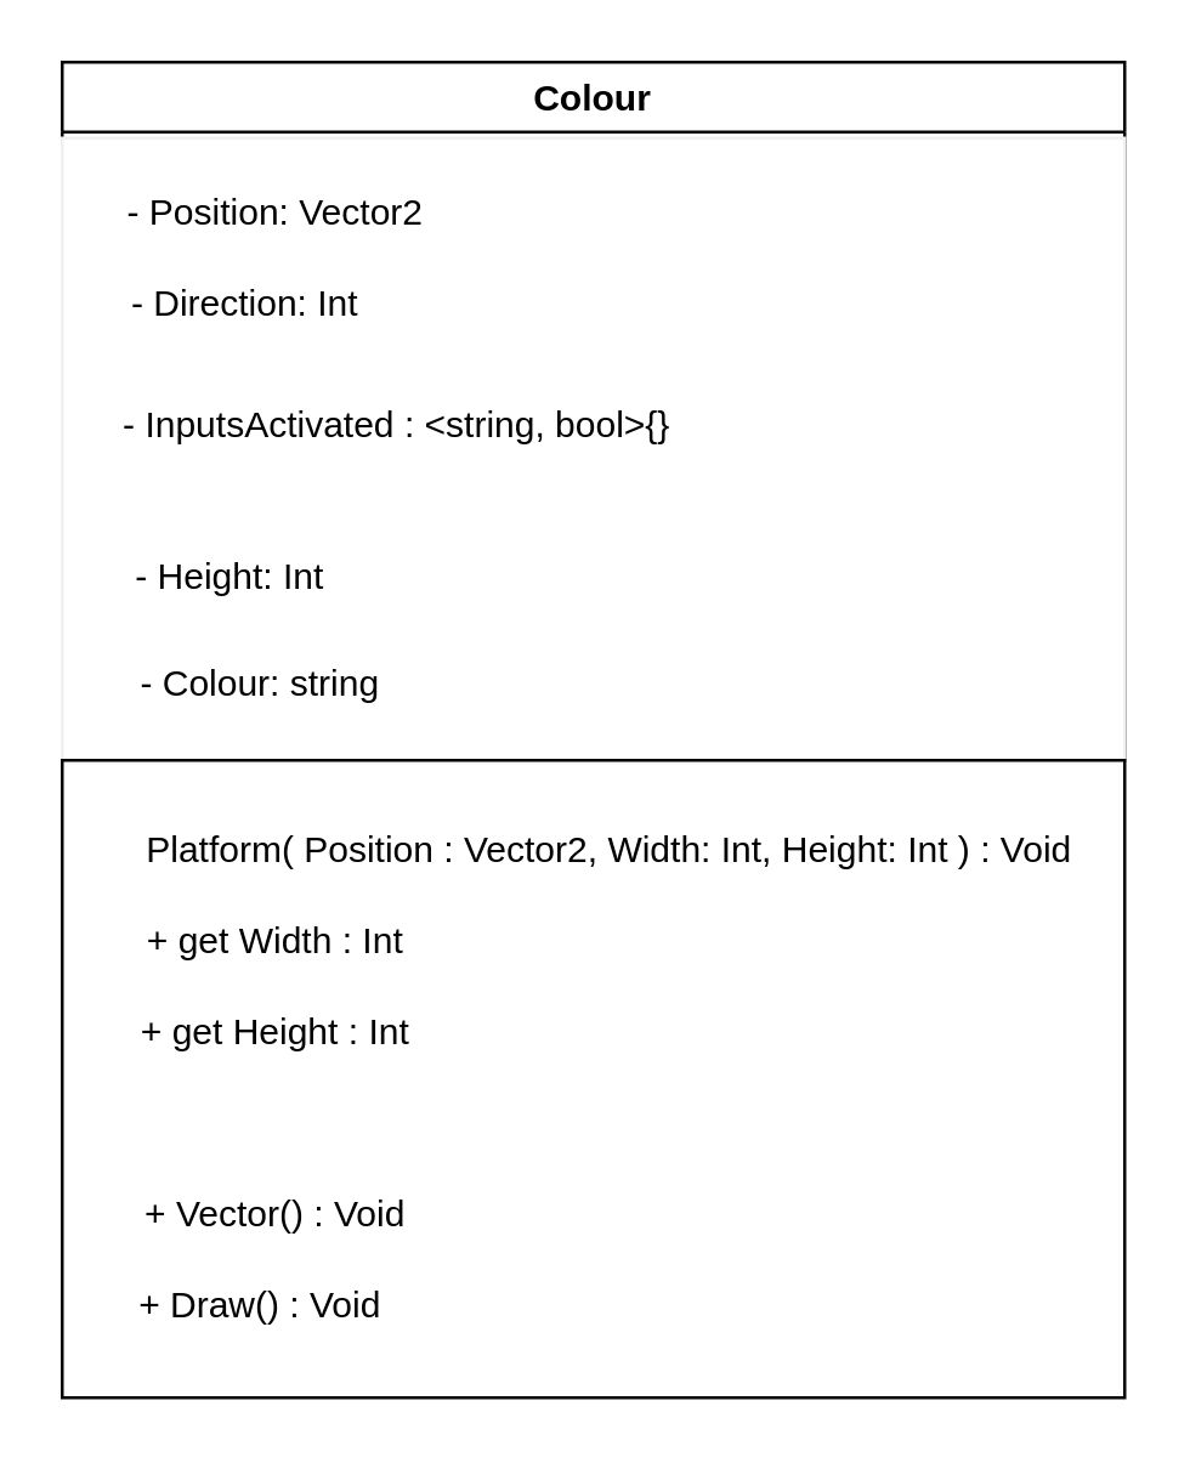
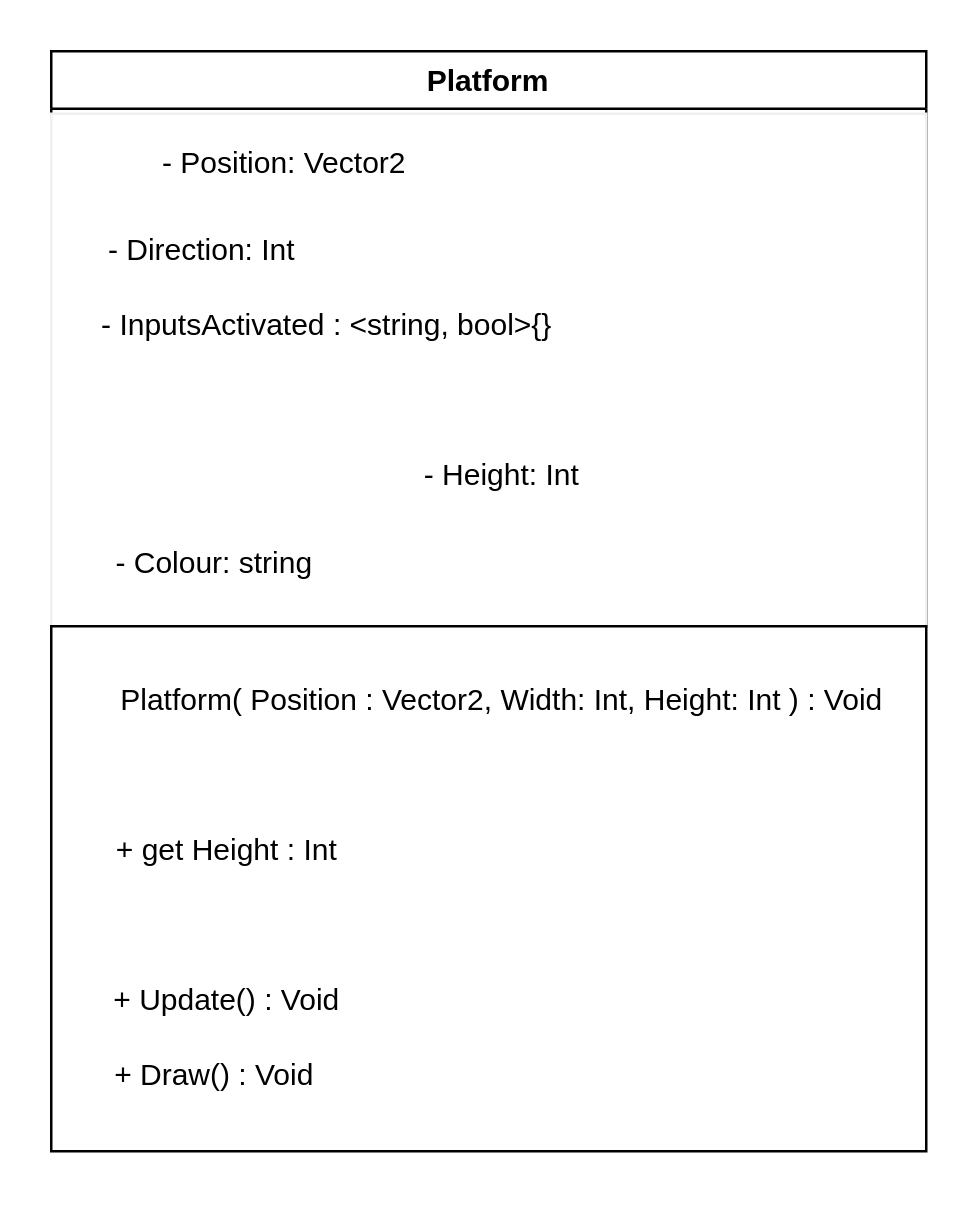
  <mxCell id="0" />
  <mxCell id="1" parent="0" />
- <mxCell id="2" value="Colour" style="swimlane;fillColor=#FFFFFF;" parent="1" vertex="1"><mxGeometry x="20" y="20" width="350" height="230" as="geometry" /></mxCell>
+ <mxCell id="2" value="Platform" style="swimlane;fillColor=#FFFFFF;" parent="1" vertex="1"><mxGeometry x="20" y="20" width="350" height="230" as="geometry" /></mxCell>
  <mxCell id="3" value="" style="whiteSpace=wrap;html=1;strokeColor=#F0F0F0;fillColor=#FFFFFF;" parent="2" vertex="1"><mxGeometry y="25" width="350" height="205" as="geometry" /></mxCell>
- <mxCell id="4" value="- Position: Vector2&lt;br&gt;" style="text;html=1;align=center;verticalAlign=middle;resizable=0;points=[];autosize=1;strokeColor=none;fillColor=#FFFFFF;" parent="2" vertex="1"><mxGeometry x="10" y="35" width="120" height="30" as="geometry" /></mxCell>
+ <mxCell id="4" value="- Position: Vector2&lt;br&gt;" style="text;html=1;align=center;verticalAlign=middle;resizable=0;points=[];autosize=1;strokeColor=none;fillColor=#FFFFFF;" parent="2" vertex="1"><mxGeometry x="10" y="35" width="165" height="20" as="geometry" /></mxCell>
  <mxCell id="5" value="- Direction: Int" style="text;html=1;align=center;verticalAlign=middle;resizable=0;points=[];autosize=1;strokeColor=none;fillColor=#FFFFFF;" parent="2" vertex="1"><mxGeometry x="10" y="65" width="100" height="30" as="geometry" /></mxCell>
- <mxCell id="6" value="- InputsActivated : &amp;lt;string, bool&amp;gt;{}" style="text;html=1;align=center;verticalAlign=middle;resizable=0;points=[];autosize=1;strokeColor=none;fillColor=#FFFFFF;" parent="2" vertex="1"><mxGeometry x="10" y="105" width="200" height="30" as="geometry" /></mxCell>
- <mxCell id="7" value="- Height: Int" style="text;html=1;align=center;verticalAlign=middle;resizable=0;points=[];autosize=1;strokeColor=none;fillColor=#FFFFFF;" parent="2" vertex="1"><mxGeometry x="10" y="155" width="90" height="30" as="geometry" /></mxCell>
+ <mxCell id="6" value="- InputsActivated : &amp;lt;string, bool&amp;gt;{}" style="text;html=1;align=center;verticalAlign=middle;resizable=0;points=[];autosize=1;strokeColor=none;fillColor=#FFFFFF;" parent="2" vertex="1"><mxGeometry x="10" y="95" width="200" height="30" as="geometry" /></mxCell>
+ <mxCell id="7" value="- Height: Int" style="text;html=1;align=center;verticalAlign=middle;resizable=0;points=[];autosize=1;strokeColor=none;fillColor=#FFFFFF;" parent="2" vertex="1"><mxGeometry x="135" y="155" width="90" height="30" as="geometry" /></mxCell>
  <mxCell id="8" value="- Colour: string" style="text;html=1;align=center;verticalAlign=middle;resizable=0;points=[];autosize=1;strokeColor=none;fillColor=#FFFFFF;" parent="2" vertex="1"><mxGeometry x="15" y="190" width="100" height="30" as="geometry" /></mxCell>
  <mxCell id="9" value="" style="rounded=0;whiteSpace=wrap;html=1;" parent="1" vertex="1"><mxGeometry x="20" y="250" width="350" height="210" as="geometry" /></mxCell>
  <mxCell id="10" value="Platform( Position : Vector2, Width: Int, Height: Int ) : Void" style="text;html=1;align=center;verticalAlign=middle;resizable=0;points=[];autosize=1;strokeColor=none;fillColor=none;" parent="1" vertex="1"><mxGeometry x="35" y="265" width="330" height="30" as="geometry" /></mxCell>
- <mxCell id="11" value="+ Vector() : Void" style="text;html=1;align=center;verticalAlign=middle;resizable=0;points=[];autosize=1;strokeColor=none;fillColor=none;" parent="1" vertex="1"><mxGeometry x="35" y="385" width="110" height="30" as="geometry" /></mxCell>
+ <mxCell id="11" value="+ Update() : Void" style="text;html=1;align=center;verticalAlign=middle;resizable=0;points=[];autosize=1;strokeColor=none;fillColor=none;" parent="1" vertex="1"><mxGeometry x="35" y="385" width="110" height="30" as="geometry" /></mxCell>
  <mxCell id="12" value="+ Draw() : Void" style="text;html=1;align=center;verticalAlign=middle;resizable=0;points=[];autosize=1;strokeColor=none;fillColor=none;" parent="1" vertex="1"><mxGeometry x="35" y="415" width="100" height="30" as="geometry" /></mxCell>
- <mxCell id="13" value="+ get Width : Int" style="text;html=1;align=center;verticalAlign=middle;resizable=0;points=[];autosize=1;strokeColor=none;fillColor=none;" parent="1" vertex="1"><mxGeometry x="35" y="295" width="110" height="30" as="geometry" /></mxCell>
  <mxCell id="14" value="+ get Height : Int" style="text;html=1;align=center;verticalAlign=middle;resizable=0;points=[];autosize=1;strokeColor=none;fillColor=none;" parent="1" vertex="1"><mxGeometry x="35" y="325" width="110" height="30" as="geometry" /></mxCell>
